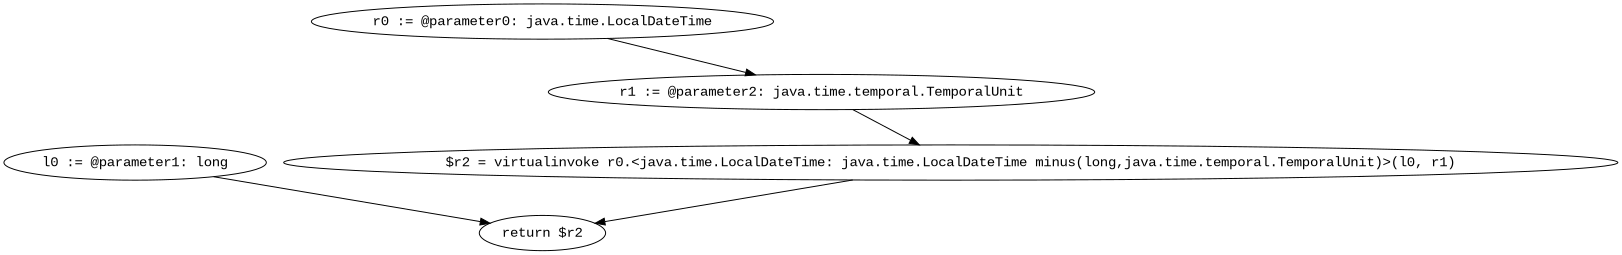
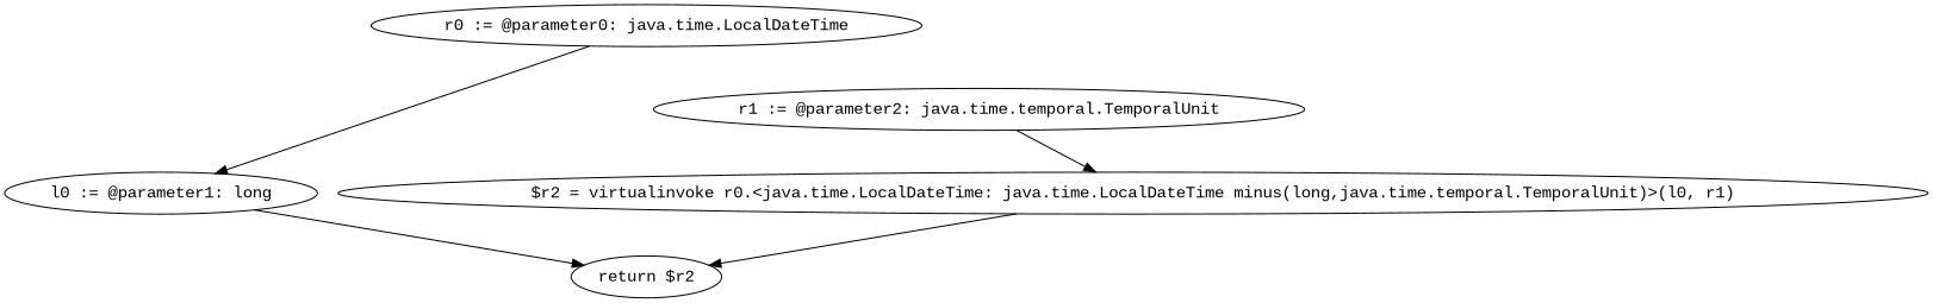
  digraph {
    fontname="Liberation Mono"
    node [fontname="Liberation Mono"]
    edge [fontname="Liberation Mono"]
    "r0 := @parameter0: java.time.LocalDateTime"
    "l0 := @parameter1: long"
    "return $r2"
    "r1 := @parameter2: java.time.temporal.TemporalUnit"
    "$r2 = virtualinvoke r0.<java.time.LocalDateTime: java.time.LocalDateTime minus(long,java.time.temporal.TemporalUnit)>(l0, r1)"
-   "r0 := @parameter0: java.time.LocalDateTime" -> "r1 := @parameter2: java.time.temporal.TemporalUnit"
+   "r0 := @parameter0: java.time.LocalDateTime" -> "l0 := @parameter1: long"
    "l0 := @parameter1: long" -> "return $r2"
    "r1 := @parameter2: java.time.temporal.TemporalUnit" -> "$r2 = virtualinvoke r0.<java.time.LocalDateTime: java.time.LocalDateTime minus(long,java.time.temporal.TemporalUnit)>(l0, r1)"
    "$r2 = virtualinvoke r0.<java.time.LocalDateTime: java.time.LocalDateTime minus(long,java.time.temporal.TemporalUnit)>(l0, r1)" -> "return $r2"
  }
